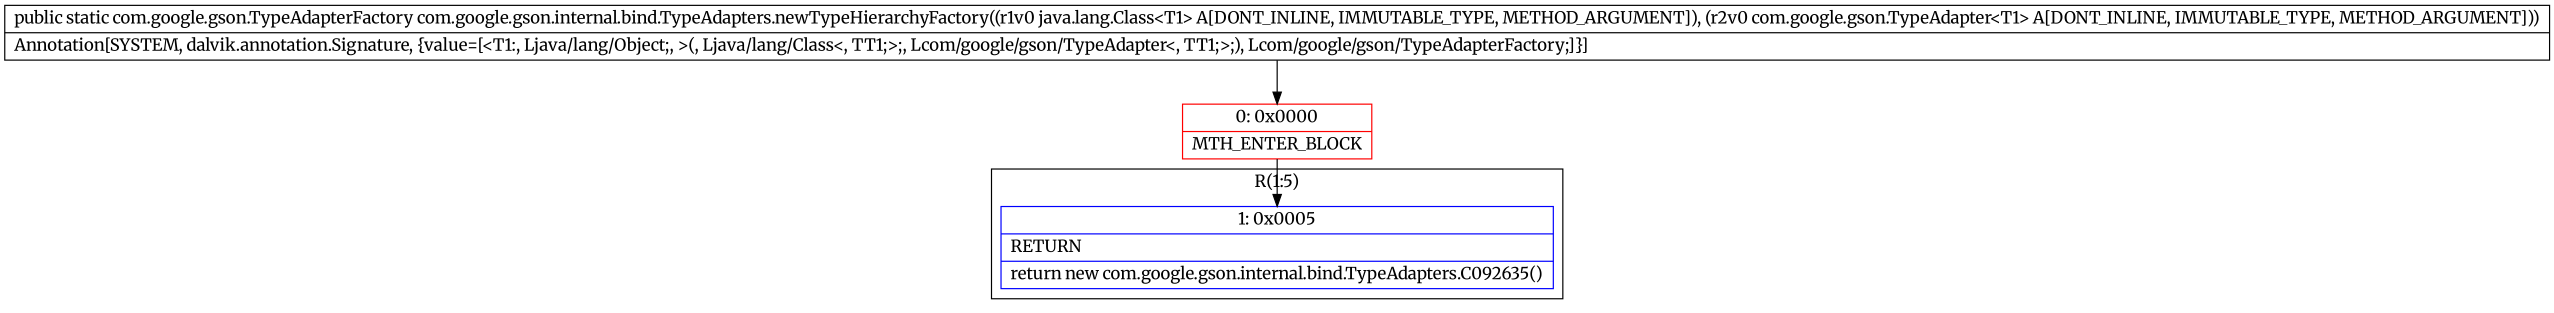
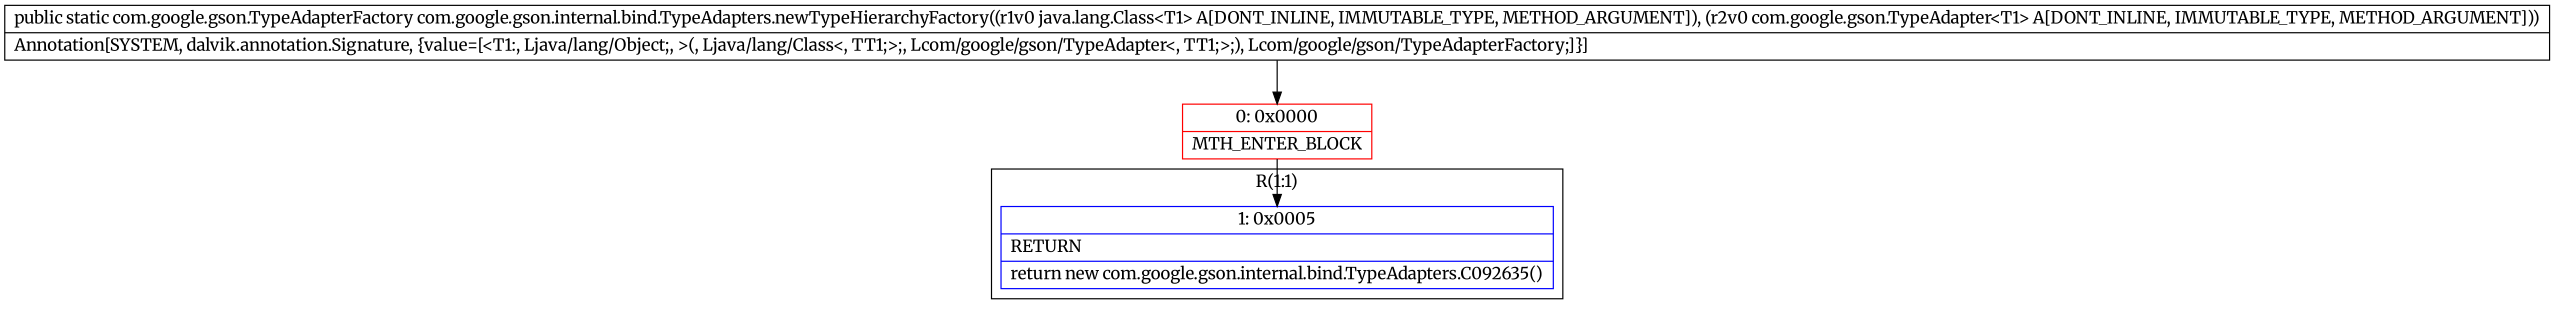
  digraph {
    fontname=Merriweather
    node [shape=record fontname=Merriweather]
    edge [fontname=Merriweather]
    n1 [color=blue label="{1\:\ 0x0005|RETURN\l|return new com.google.gson.internal.bind.TypeAdapters.C092635()\l}"]
    n2 [color=red label="{0\:\ 0x0000|MTH_ENTER_BLOCK\l}"]
    n3 [label="{public static com.google.gson.TypeAdapterFactory com.google.gson.internal.bind.TypeAdapters.newTypeHierarchyFactory((r1v0 java.lang.Class\<T1\> A[DONT_INLINE, IMMUTABLE_TYPE, METHOD_ARGUMENT]), (r2v0 com.google.gson.TypeAdapter\<T1\> A[DONT_INLINE, IMMUTABLE_TYPE, METHOD_ARGUMENT]))  | Annotation[SYSTEM, dalvik.annotation.Signature, \{value=[\<T1:, Ljava\/lang\/Object;, \>(, Ljava\/lang\/Class\<, TT1;\>;, Lcom\/google\/gson\/TypeAdapter\<, TT1;\>;), Lcom\/google\/gson\/TypeAdapterFactory;]\}]\l}"]
    subgraph cluster_1 {
-     label="R(1:5)"
+     label="R(1:1)"
      n1
    }
    n2 -> n1
    n3 -> n2
  }
